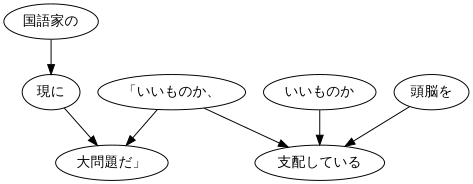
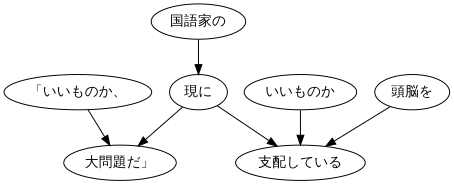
  digraph {
    n1 [label="「いいものか、"]
    n2 [label="大問題だ」"]
    n3 [label="いいものか"]
    n4 [label="支配している"]
    n5 [label="現に"]
    n6 [label="国語家の"]
    n7 [label="頭脳を"]
    n1 -> n2
    n3 -> n4
    n5 -> n2
-   n1 -> n4
+   n5 -> n4
    n6 -> n5
    n7 -> n4
  }
